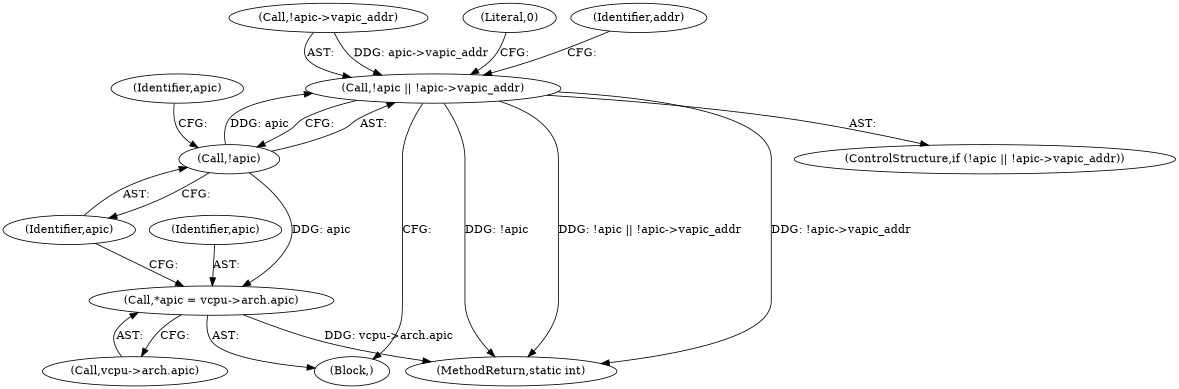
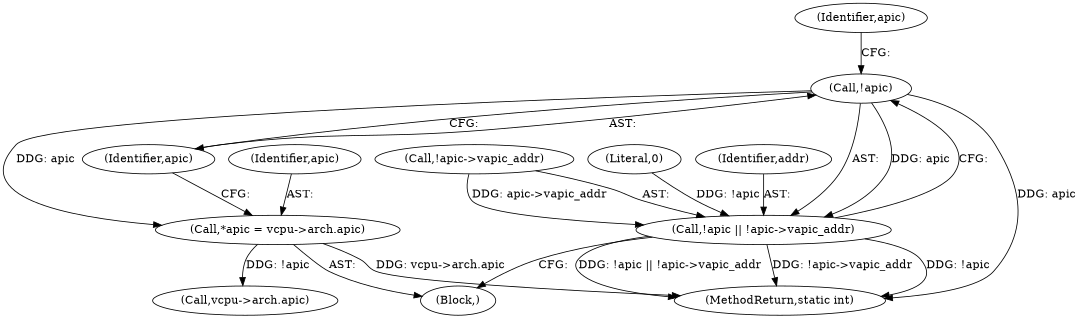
  digraph {
    n1 [label="(Call,*apic = vcpu->arch.apic)"]
    n2 [label="(Call,vcpu->arch.apic)"]
    n3 [label="(MethodReturn,static int)"]
    n4 [label="(Block,)"]
    n5 [label="(Call,!apic)"]
    n6 [label="(Call,!apic || !apic->vapic_addr)"]
    n7 [label="(Identifier,apic)"]
-   n8 [label="(ControlStructure,if (!apic || !apic->vapic_addr))"]
    n9 [label="(Call,!apic->vapic_addr)"]
    n10 [label="(Literal,0)"]
    n11 [label="(Identifier,addr)"]
    n12 [label="(Identifier,apic)"]
    n13 [label="(Identifier,apic)"]
-   n1 -> n2 [label="CFG: "]
+   n1 -> n2 [label="DDG: !apic"]
    n1 -> n3 [label="DDG: vcpu->arch.apic"]
    n1 -> n4 [label="AST: "]
-   n2 -> n1 [label="AST: "]
    n5 -> n1 [label="DDG: apic"]
+   n5 -> n3 [label="DDG: apic"]
    n5 -> n6 [label="AST: "]
    n5 -> n6 [label="DDG: apic"]
    n5 -> n7 [label="CFG: "]
    n6 -> n3 [label="DDG: !apic"]
    n6 -> n3 [label="DDG: !apic || !apic->vapic_addr"]
    n6 -> n3 [label="DDG: !apic->vapic_addr"]
    n6 -> n4 [label="CFG: "]
    n6 -> n5 [label="CFG: "]
-   n6 -> n8 [label="AST: "]
    n7 -> n1 [label="CFG: "]
    n7 -> n5 [label="AST: "]
    n9 -> n6 [label="AST: "]
    n9 -> n6 [label="DDG: apic->vapic_addr"]
-   n10 -> n6 [label="CFG: "]
-   n11 -> n6 [label="CFG: "]
+   n10 -> n6 [label="DDG: !apic"]
+   n11 -> n6 [label="AST: "]
    n12 -> n1 [label="AST: "]
    n13 -> n5 [label="CFG: "]
  }
